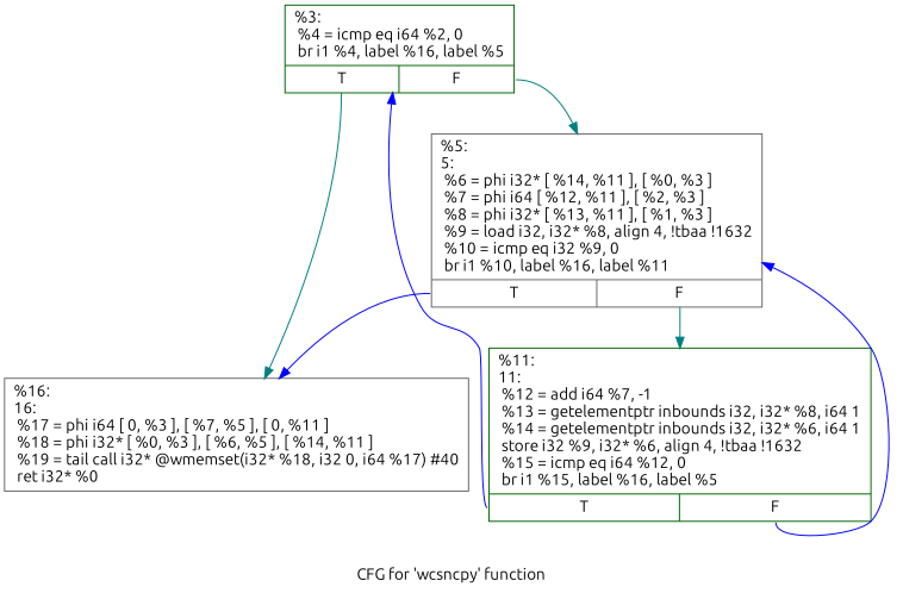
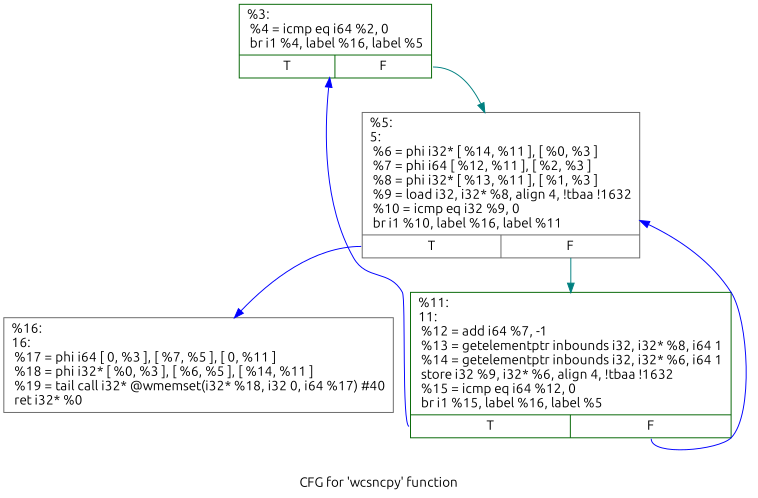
  digraph {
    fontname=Ubuntu
    label="CFG for 'wcsncpy' function"
    node [color=darkgreen fontname=Ubuntu shape=record]
    edge [color=teal fontname=Ubuntu tailport=s0]
    n1 [label="{%3:\l  %4 = icmp eq i64 %2, 0\l  br i1 %4, label %16, label %5\l|{<s0>T|<s1>F}}"]
    n2 [color=gray40 label="{%16:\l16:                                               \l  %17 = phi i64 [ 0, %3 ], [ %7, %5 ], [ 0, %11 ]\l  %18 = phi i32* [ %0, %3 ], [ %6, %5 ], [ %14, %11 ]\l  %19 = tail call i32* @wmemset(i32* %18, i32 0, i64 %17) #40\l  ret i32* %0\l}"]
    n3 [color=gray40 label="{%5:\l5:                                                \l  %6 = phi i32* [ %14, %11 ], [ %0, %3 ]\l  %7 = phi i64 [ %12, %11 ], [ %2, %3 ]\l  %8 = phi i32* [ %13, %11 ], [ %1, %3 ]\l  %9 = load i32, i32* %8, align 4, !tbaa !1632\l  %10 = icmp eq i32 %9, 0\l  br i1 %10, label %16, label %11\l|{<s0>T|<s1>F}}"]
    n4 [label="{%11:\l11:                                               \l  %12 = add i64 %7, -1\l  %13 = getelementptr inbounds i32, i32* %8, i64 1\l  %14 = getelementptr inbounds i32, i32* %6, i64 1\l  store i32 %9, i32* %6, align 4, !tbaa !1632\l  %15 = icmp eq i64 %12, 0\l  br i1 %15, label %16, label %5\l|{<s0>T|<s1>F}}"]
-   n1 -> n2
    n1 -> n3 [tailport=s1]
    n3 -> n2 [color=blue]
    n3 -> n4 [tailport=s1]
    n4 -> n1 [color=blue]
    n4 -> n3 [color=blue tailport=s1]
  }
